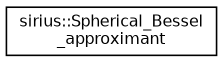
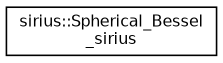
  digraph {
    rankdir=LR
-   n1 [color=black fillcolor=white fontname=Helvetica fontsize=10 height=0.2 label="sirius::Spherical_Bessel\l_approximant" shape=record style=filled width=0.4]
+   n1 [color=black fillcolor=white fontname=Helvetica fontsize=10 height=0.2 label="sirius::Spherical_Bessel\l_sirius" shape=record style=filled width=0.4]
  }
